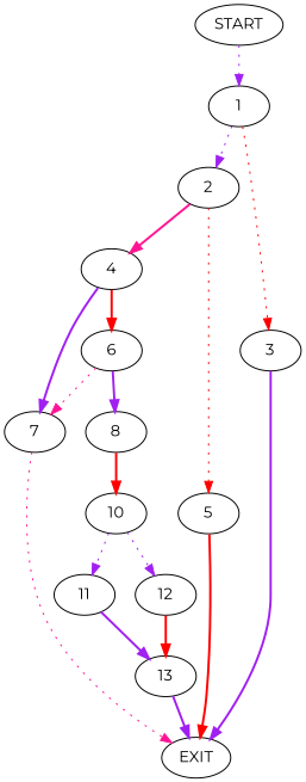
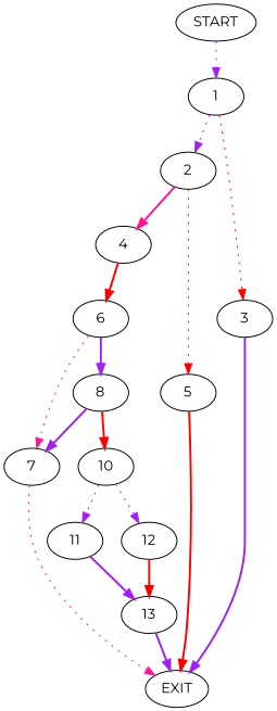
  digraph {
    fontname=Montserrat
    node [fontname=Montserrat]
    edge [color=purple fontname=Montserrat style=bold]
    n1 [label=START]
    1
    2
    3
    n5 [label=EXIT]
    4
    5
    6
    7
    8
    10
    11
    12
    13
    n1 -> 1 [style=dotted]
    1 -> 2 [style=dotted]
    1 -> 3 [color=red style=dotted]
    2 -> 4 [color=deeppink]
    2 -> 5 [color=red style=dotted]
    3 -> n5
    4 -> 6 [color=red]
-   4 -> 7
+   8 -> 7
    5 -> n5 [color=red]
    6 -> 7 [color=deeppink style=dotted]
    6 -> 8
    7 -> n5 [color=deeppink style=dotted]
    8 -> 10 [color=red]
    10 -> 11 [style=dotted]
    10 -> 12 [style=dotted]
    11 -> 13
    12 -> 13 [color=red]
    13 -> n5
  }
